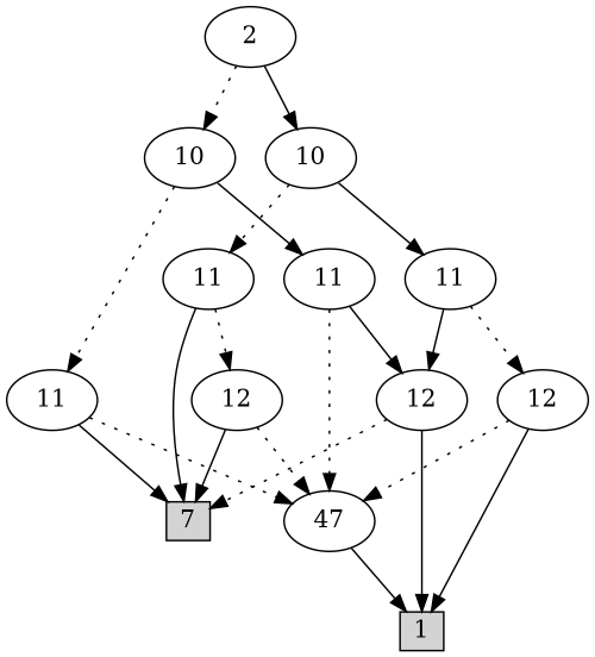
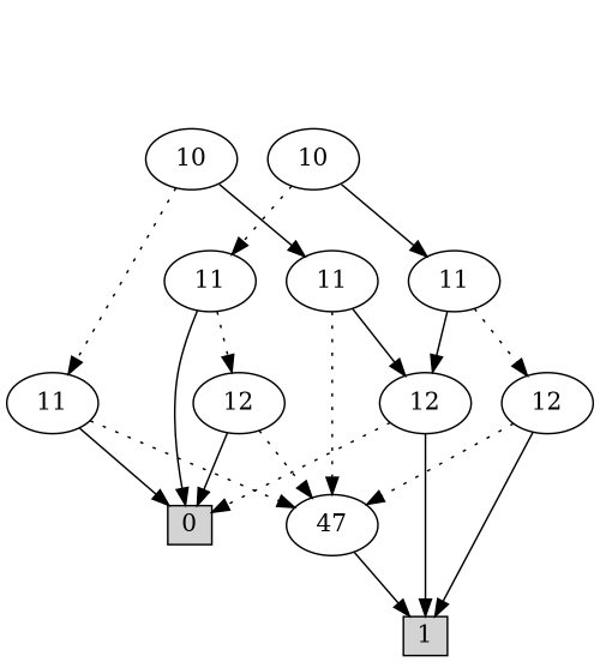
  digraph {
    edge [style=filled]
-   n1 [height=0.3 label=7 shape=box style=filled width=0.3]
+   n1 [height=0.3 label=0 shape=box style=filled width=0.3]
    n2 [height=0.3 label=1 shape=box style=filled width=0.3]
-   n3 [label=2]
    n4 [label=10]
    n5 [label=10]
    n6 [label=11]
    n7 [label=11]
    n8 [label=11]
    n9 [label=11]
    n10 [label=47]
    n11 [label=12]
    n12 [label=12]
    n13 [label=12]
-   n3 -> n4 [style=dotted]
-   n3 -> n5
    n4 -> n6 [style=dotted]
    n4 -> n7
    n5 -> n8 [style=dotted]
    n5 -> n9
    n6 -> n1
    n6 -> n10 [style=dotted]
    n7 -> n10 [style=dotted]
    n7 -> n11
    n8 -> n1
    n8 -> n12 [style=dotted]
    n9 -> n11
    n9 -> n13 [style=dotted]
    n10 -> n2
    n11 -> n1 [style=dotted]
    n11 -> n2
    n12 -> n1
    n12 -> n10 [style=dotted]
    n13 -> n2
    n13 -> n10 [style=dotted]
  }
